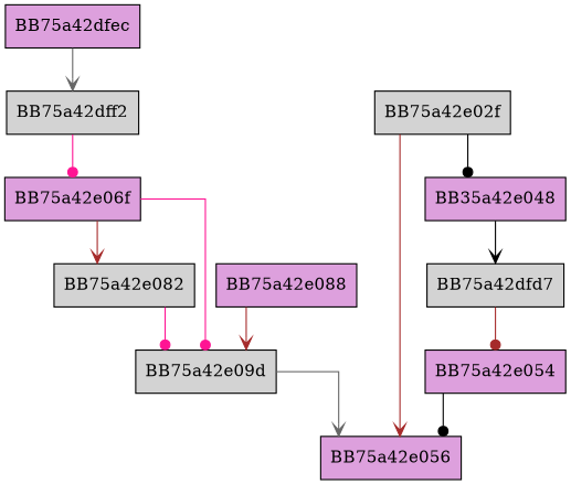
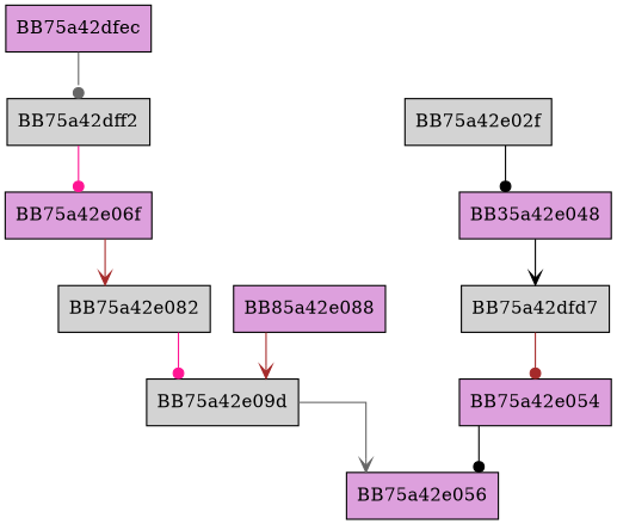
  digraph {
    splines=ortho
    node [fillcolor=plum shape=box style=filled]
    edge [arrowhead=dot color=brown]
    BB75a42dfd7 [fillcolor=lightgrey]
    BB75a42e054
    BB75a42e056
    BB75a42dff2 [fillcolor=lightgrey]
    BB75a42e06f
    BB75a42dfec
    BB75a42e09d [fillcolor=lightgrey]
    BB75a42e082 [fillcolor=lightgrey]
    BB75a42e02f [fillcolor=lightgrey]
    n10 [label=BB35a42e048]
-   BB75a42e088
+   BB75a42e088 [label=BB85a42e088]
    BB75a42dfd7 -> BB75a42e054
    BB75a42e054 -> BB75a42e056 [color=black]
    BB75a42dff2 -> BB75a42e06f [color=deeppink]
-   BB75a42e06f -> BB75a42e09d [color=deeppink]
    BB75a42e06f -> BB75a42e082 [arrowhead=vee]
-   BB75a42dfec -> BB75a42dff2 [arrowhead=vee color=gray40]
+   BB75a42dfec -> BB75a42dff2 [color=gray40]
    BB75a42e09d -> BB75a42e056 [arrowhead=vee color=gray40]
    BB75a42e082 -> BB75a42e09d [color=deeppink]
-   BB75a42e02f -> BB75a42e056 [arrowhead=vee]
    BB75a42e02f -> n10 [color=black]
    n10 -> BB75a42dfd7 [arrowhead=vee color=black]
    BB75a42e088 -> BB75a42e09d [arrowhead=vee]
  }
